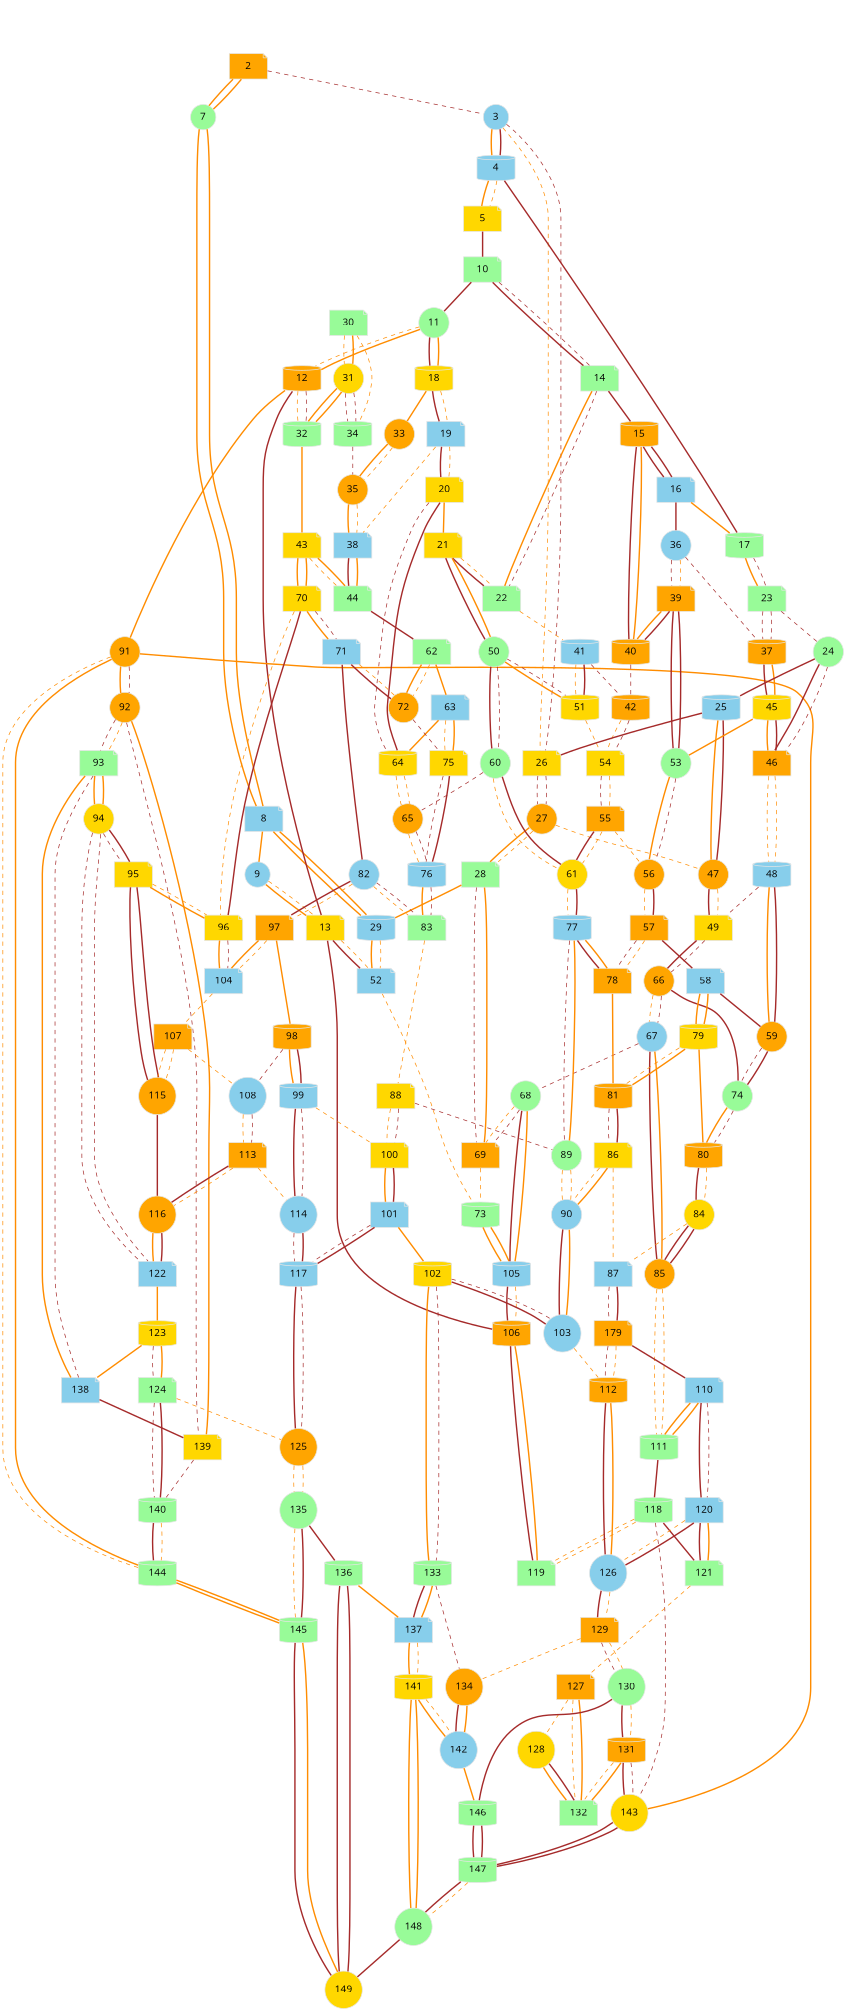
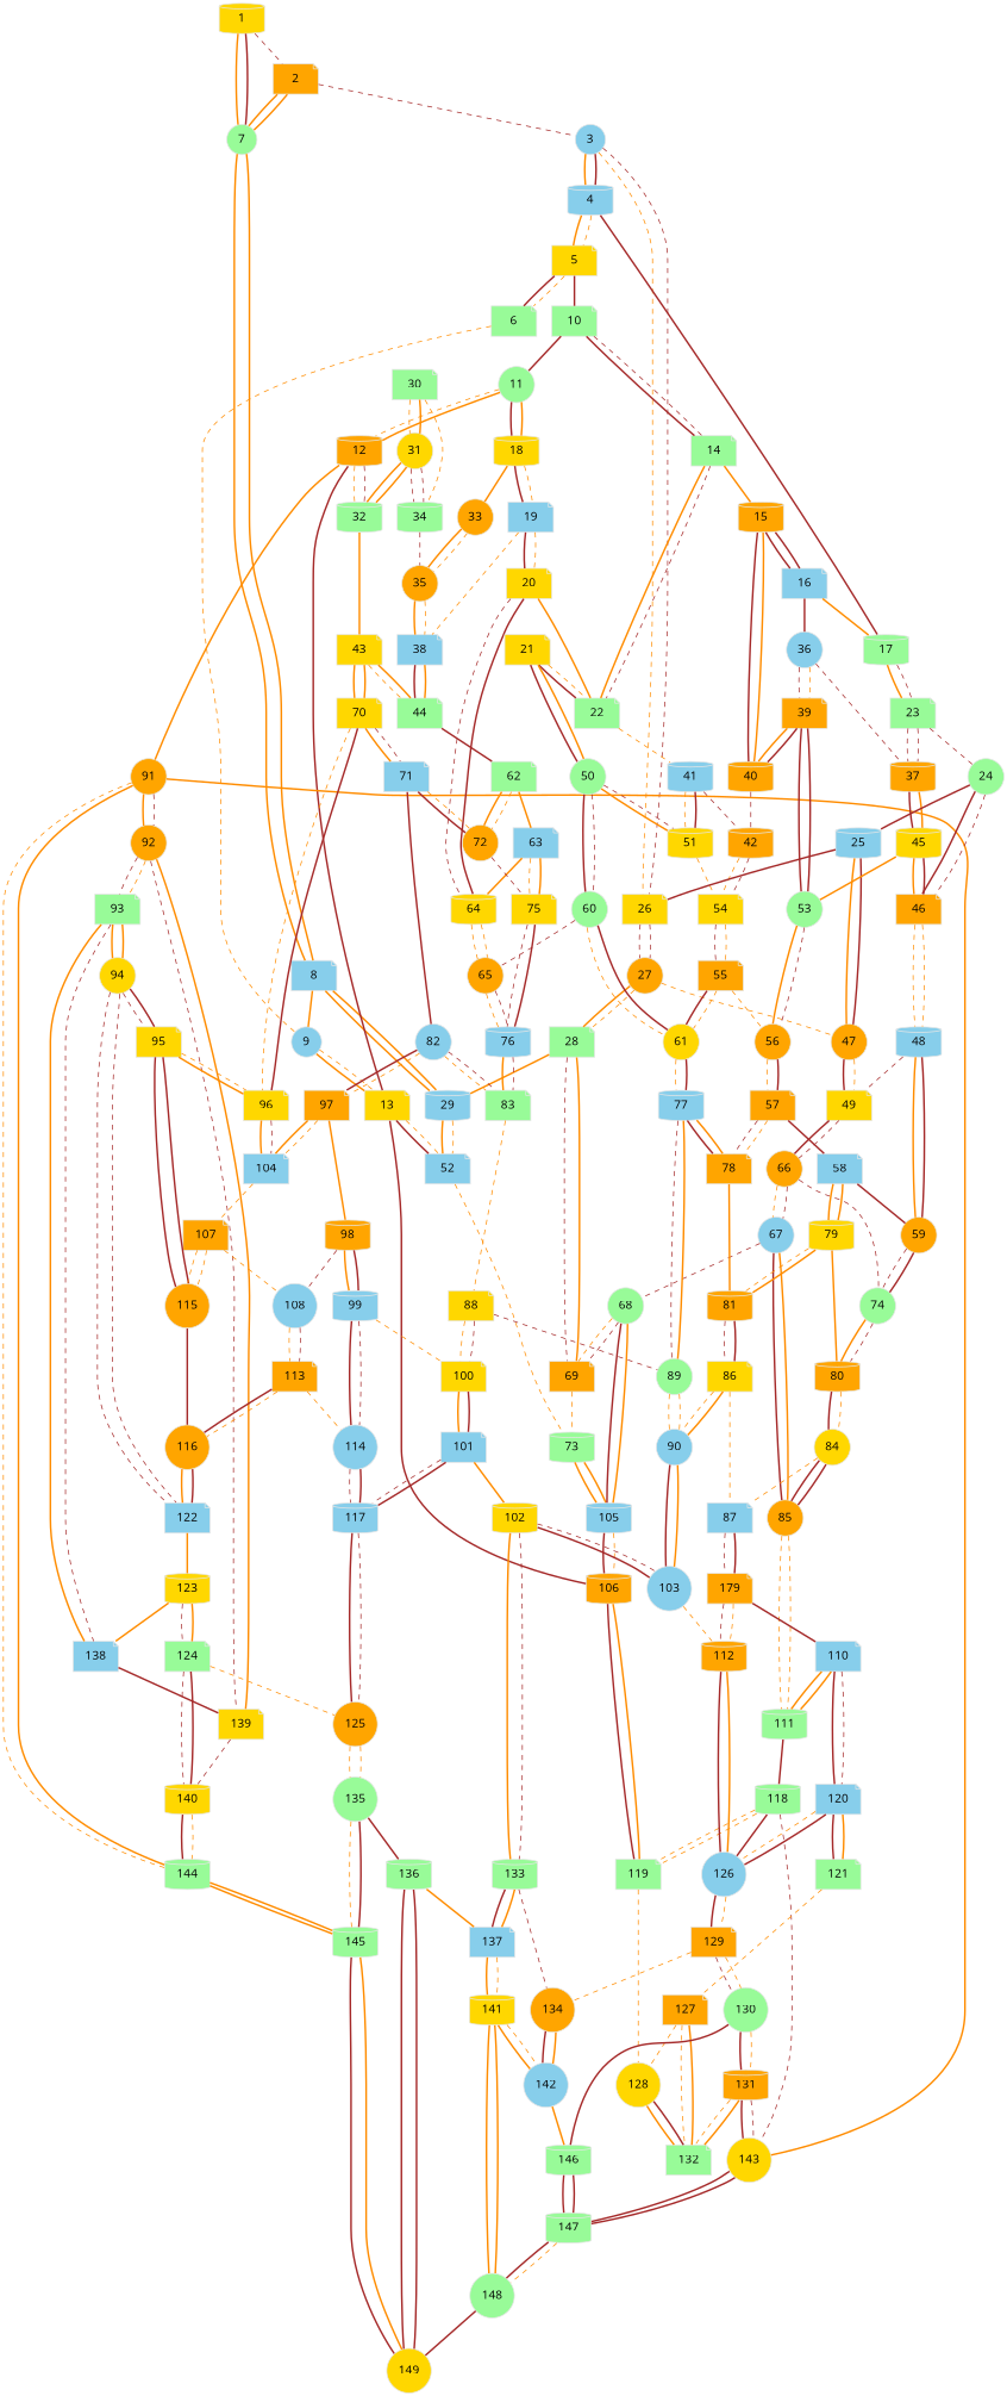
  graph {
    fontname="Open Sans"
    node [color=gray90 fillcolor=orange fontname="Open Sans" shape=note style=filled]
    edge [color=darkorange fontname="Open Sans" style=bold]
+   1 [fillcolor=gold shape=cylinder]
    2
    7 [fillcolor=palegreen shape=circle]
    3 [fillcolor=skyblue shape=circle]
    8 [fillcolor=skyblue]
    4 [fillcolor=skyblue shape=cylinder]
    26 [fillcolor=gold]
    5 [fillcolor=gold]
    17 [fillcolor=palegreen shape=cylinder]
    27 [shape=circle]
+   6 [fillcolor=palegreen]
    10 [fillcolor=palegreen]
    23 [fillcolor=palegreen]
    9 [fillcolor=skyblue shape=circle]
    11 [fillcolor=palegreen shape=circle]
    14 [fillcolor=palegreen]
    13 [fillcolor=gold]
    29 [fillcolor=skyblue shape=cylinder]
    52 [fillcolor=skyblue]
    106 [shape=cylinder]
    12 [shape=cylinder]
    18 [fillcolor=gold shape=cylinder]
    15 [shape=cylinder]
    22 [fillcolor=palegreen]
    32 [fillcolor=palegreen shape=cylinder]
    91 [shape=circle]
    19 [fillcolor=skyblue]
    33 [shape=circle]
    43 [fillcolor=gold]
    92 [shape=circle]
    143 [fillcolor=gold shape=circle]
    144 [fillcolor=palegreen shape=cylinder]
    73 [fillcolor=palegreen shape=cylinder]
    119 [fillcolor=palegreen]
    16 [fillcolor=skyblue]
    40 [shape=cylinder]
    41 [fillcolor=skyblue shape=cylinder]
    36 [fillcolor=skyblue shape=circle]
    42 [shape=cylinder]
    37 [shape=cylinder]
    39
    24 [fillcolor=palegreen shape=circle]
    20 [fillcolor=gold]
    38 [fillcolor=skyblue]
    35 [shape=circle]
    21 [fillcolor=gold]
    64 [fillcolor=gold shape=cylinder]
    44 [fillcolor=palegreen]
    50 [fillcolor=palegreen shape=circle]
    65 [shape=circle]
    51 [fillcolor=gold shape=cylinder]
    60 [fillcolor=palegreen shape=circle]
    25 [fillcolor=skyblue shape=cylinder]
    46
    45 [fillcolor=gold shape=cylinder]
    47 [shape=circle]
    48 [fillcolor=skyblue shape=cylinder]
    49 [fillcolor=gold]
    28 [fillcolor=palegreen]
    69
    30 [fillcolor=palegreen]
    31 [fillcolor=gold shape=circle]
    34 [fillcolor=palegreen shape=cylinder]
    70 [fillcolor=gold]
    53 [fillcolor=palegreen shape=circle]
    62 [fillcolor=palegreen]
    56 [shape=circle]
    54 [fillcolor=gold]
    55
    71 [fillcolor=skyblue]
    96 [fillcolor=gold]
    63 [fillcolor=skyblue]
    72 [shape=circle]
    59 [shape=circle]
    66 [shape=circle]
    74 [fillcolor=palegreen shape=circle]
    67 [fillcolor=skyblue shape=circle]
    61 [fillcolor=gold shape=circle]
    105 [fillcolor=skyblue shape=cylinder]
    57
    77 [fillcolor=skyblue shape=cylinder]
    58 [fillcolor=skyblue]
    78
    79 [fillcolor=gold shape=cylinder]
    81 [shape=cylinder]
    80 [shape=cylinder]
    76 [fillcolor=skyblue shape=cylinder]
    89 [fillcolor=palegreen shape=circle]
    75 [fillcolor=gold]
    83 [fillcolor=palegreen]
    68 [fillcolor=palegreen shape=circle]
    85 [shape=circle]
    111 [fillcolor=palegreen shape=cylinder]
    82 [fillcolor=skyblue shape=circle]
    104 [fillcolor=skyblue]
    97
    84 [fillcolor=gold shape=circle]
    88 [fillcolor=gold]
    90 [fillcolor=skyblue shape=circle]
    86 [fillcolor=gold]
    87 [fillcolor=skyblue]
    98 [shape=cylinder]
    100 [fillcolor=gold]
    n104 [label=179]
    118 [fillcolor=palegreen shape=cylinder]
    103 [fillcolor=skyblue shape=circle]
    112 [shape=cylinder]
    110 [fillcolor=skyblue]
    101 [fillcolor=skyblue]
    93 [fillcolor=palegreen]
    139 [fillcolor=gold]
    147 [fillcolor=palegreen shape=cylinder]
    145 [fillcolor=palegreen shape=cylinder]
    94 [fillcolor=gold shape=circle]
    138 [fillcolor=skyblue]
-   140 [fillcolor=palegreen shape=cylinder]
+   140 [fillcolor=gold shape=cylinder]
    95 [fillcolor=gold]
    122 [fillcolor=skyblue]
    115 [shape=circle]
    123 [fillcolor=gold shape=cylinder]
    116 [shape=circle]
    107
    99 [fillcolor=skyblue shape=cylinder]
    108 [fillcolor=skyblue shape=circle]
    114 [fillcolor=skyblue shape=circle]
    113
    117 [fillcolor=skyblue shape=cylinder]
    102 [fillcolor=gold shape=cylinder]
    133 [fillcolor=palegreen shape=cylinder]
    125 [shape=circle]
    134 [shape=circle]
    137 [fillcolor=skyblue]
    126 [fillcolor=skyblue shape=circle]
    128 [fillcolor=gold shape=circle]
    120 [fillcolor=skyblue]
    121 [fillcolor=palegreen]
    129
    135 [fillcolor=palegreen shape=circle]
    127
    132 [fillcolor=palegreen]
    124 [fillcolor=palegreen]
    136 [fillcolor=palegreen shape=cylinder]
    130 [fillcolor=palegreen shape=circle]
    131 [shape=cylinder]
    146 [fillcolor=palegreen shape=cylinder]
    142 [fillcolor=skyblue shape=circle]
    141 [fillcolor=gold shape=cylinder]
    149 [fillcolor=gold shape=circle]
    148 [fillcolor=palegreen shape=circle]
+   1 -- 2 [color=brown style=dashed]
+   1 -- 7
+   1 -- 7 [color=brown]
    2 -- 7
    2 -- 7
    2 -- 3 [color=brown style=dashed]
    7 -- 8
    7 -- 8
    3 -- 4
    3 -- 4 [color=brown]
    3 -- 26 [style=dashed]
    3 -- 26 [color=brown style=dashed]
    8 -- 9
    8 -- 29
    8 -- 29
    4 -- 5
    4 -- 5 [style=dashed]
    4 -- 17 [color=brown]
    26 -- 27 [color=brown style=dashed]
    26 -- 27 [color=brown style=dashed]
+   5 -- 6 [color=brown]
+   5 -- 6 [style=dashed]
    5 -- 10 [color=brown]
    17 -- 23
    17 -- 23 [color=brown style=dashed]
    27 -- 47 [style=dashed]
    27 -- 28
    27 -- 28 [style=dashed]
+   6 -- 9 [style=dashed]
    10 -- 11 [color=brown]
    10 -- 14 [color=brown]
    10 -- 14 [color=brown style=dashed]
    23 -- 37 [color=brown style=dashed]
    23 -- 37 [color=brown style=dashed]
    23 -- 24 [color=brown style=dashed]
    9 -- 13
    9 -- 13 [style=dashed]
    11 -- 12 [style=dashed]
    11 -- 12
    11 -- 18 [color=brown]
    11 -- 18
-   14 -- 15 [color=brown]
+   14 -- 15
    14 -- 22
    14 -- 22 [color=brown style=dashed]
    13 -- 52 [color=brown]
    13 -- 52 [style=dashed]
    13 -- 106 [color=brown]
    29 -- 52
    29 -- 52 [style=dashed]
    52 -- 73 [style=dashed]
    106 -- 119 [color=brown]
    106 -- 119
    12 -- 13 [color=brown]
    12 -- 32 [style=dashed]
    12 -- 32 [color=brown style=dashed]
    12 -- 91
    18 -- 19 [color=brown]
    18 -- 19 [style=dashed]
    18 -- 33
    15 -- 16 [color=brown]
    15 -- 16 [color=brown]
    15 -- 40 [color=brown]
    15 -- 40
    22 -- 41 [style=dashed]
    32 -- 43
    91 -- 92
    91 -- 92 [color=brown style=dashed]
    91 -- 143
    91 -- 144 [style=dashed]
    91 -- 144
    19 -- 20 [color=brown]
    19 -- 20 [style=dashed]
    19 -- 38 [style=dashed]
    33 -- 35
    33 -- 35 [style=dashed]
    43 -- 44 [style=dashed]
    43 -- 44
    43 -- 70
    43 -- 70
    92 -- 93 [color=brown style=dashed]
    92 -- 93 [style=dashed]
    92 -- 139 [color=brown style=dashed]
    92 -- 139
    143 -- 147 [color=brown]
    143 -- 147 [color=brown]
    144 -- 145
    144 -- 145
    73 -- 105
    73 -- 105
+   119 -- 128 [style=dashed]
    16 -- 17
    16 -- 36 [color=brown]
    40 -- 42 [color=brown style=dashed]
    41 -- 42 [color=brown style=dashed]
    41 -- 51 [style=dashed]
    41 -- 51 [color=brown]
    36 -- 37 [color=brown style=dashed]
    36 -- 39 [color=brown style=dashed]
    36 -- 39 [style=dashed]
    42 -- 54 [style=dashed]
    42 -- 54 [color=brown style=dashed]
    37 -- 45 [color=brown]
    37 -- 45
    39 -- 40
    39 -- 40 [color=brown]
    39 -- 53 [color=brown]
    39 -- 53 [color=brown]
    24 -- 25 [color=brown]
    24 -- 46 [color=brown]
    24 -- 46 [color=brown style=dashed]
-   20 -- 21
+   20 -- 22
    20 -- 64 [color=brown style=dashed]
    20 -- 64 [color=brown]
    38 -- 44 [color=brown]
    38 -- 44
    35 -- 38
    35 -- 38 [style=dashed]
    21 -- 22 [color=brown]
    21 -- 22 [style=dashed]
    21 -- 50 [color=brown]
    21 -- 50
    64 -- 65 [style=dashed]
    64 -- 65 [style=dashed]
    44 -- 62 [color=brown]
    50 -- 51
    50 -- 51 [color=brown style=dashed]
    50 -- 60 [color=brown]
    50 -- 60 [color=brown style=dashed]
    65 -- 76 [style=dashed]
    65 -- 76 [color=brown style=dashed]
    51 -- 54 [style=dashed]
    60 -- 65 [color=brown style=dashed]
    60 -- 61 [style=dashed]
    60 -- 61 [color=brown]
    25 -- 26 [color=brown]
    25 -- 47
    25 -- 47 [color=brown]
    46 -- 48 [style=dashed]
    46 -- 48 [style=dashed]
    45 -- 46
    45 -- 46 [color=brown]
    45 -- 53
    47 -- 49 [color=brown]
    47 -- 49 [style=dashed]
    48 -- 49 [color=brown style=dashed]
    48 -- 59
    48 -- 59 [color=brown]
    49 -- 66 [color=brown]
    49 -- 66 [color=brown style=dashed]
    28 -- 29
    28 -- 69 [color=brown style=dashed]
    28 -- 69
    69 -- 73 [style=dashed]
    30 -- 31 [style=dashed]
    30 -- 31
    30 -- 34 [style=dashed]
    31 -- 32
    31 -- 32
    31 -- 34 [color=brown style=dashed]
    31 -- 34 [color=brown style=dashed]
    34 -- 35 [color=brown style=dashed]
    70 -- 71
    70 -- 71 [color=brown style=dashed]
    70 -- 96 [style=dashed]
    70 -- 96 [color=brown]
    53 -- 56
    53 -- 56 [color=brown style=dashed]
    62 -- 63
    62 -- 72
    62 -- 72 [style=dashed]
    56 -- 57 [style=dashed]
    56 -- 57 [color=brown]
    54 -- 55 [color=brown style=dashed]
    54 -- 55 [style=dashed]
    55 -- 56 [style=dashed]
    55 -- 61 [color=brown]
    55 -- 61 [style=dashed]
    71 -- 72 [color=brown]
    71 -- 72 [style=dashed]
    71 -- 82 [color=brown]
    96 -- 104
    96 -- 104 [color=brown style=dashed]
    63 -- 64
    63 -- 75 [style=dashed]
    63 -- 75
    72 -- 75 [color=brown style=dashed]
    59 -- 74 [color=brown style=dashed]
    59 -- 74 [color=brown]
-   66 -- 74 [color=brown]
+   66 -- 74 [color=brown style=dashed]
    66 -- 67 [style=dashed]
    66 -- 67 [color=brown style=dashed]
    74 -- 80
    74 -- 80 [color=brown style=dashed]
    67 -- 68 [color=brown style=dashed]
    67 -- 85 [color=brown]
    67 -- 85
    61 -- 77 [style=dashed]
    61 -- 77 [color=brown]
    105 -- 106 [color=brown]
    105 -- 106 [style=dashed]
    57 -- 58 [color=brown]
    57 -- 78 [color=brown style=dashed]
    57 -- 78 [style=dashed]
    77 -- 78 [color=brown]
    77 -- 78
    77 -- 89 [color=brown style=dashed]
    77 -- 89
    58 -- 59 [color=brown]
    58 -- 79
    58 -- 79
    78 -- 81
    79 -- 81 [style=dashed]
    79 -- 81
    79 -- 80
    81 -- 86 [color=brown style=dashed]
    81 -- 86 [color=brown]
    80 -- 84 [color=brown]
    80 -- 84 [style=dashed]
    76 -- 83
    76 -- 83 [color=brown style=dashed]
    89 -- 90 [style=dashed]
    89 -- 90 [style=dashed]
    75 -- 76 [color=brown style=dashed]
    75 -- 76 [color=brown]
    83 -- 88 [style=dashed]
    68 -- 69 [style=dashed]
    68 -- 69 [color=brown style=dashed]
    68 -- 105 [color=brown]
    68 -- 105
    85 -- 111 [style=dashed]
    85 -- 111 [style=dashed]
    111 -- 118 [color=brown]
    82 -- 83 [style=dashed]
    82 -- 83 [color=brown style=dashed]
    82 -- 97 [color=brown]
    82 -- 97 [style=dashed]
    104 -- 107 [style=dashed]
    97 -- 104
    97 -- 104 [style=dashed]
    97 -- 98
    84 -- 85 [color=brown]
    84 -- 85 [color=brown]
    84 -- 87 [style=dashed]
    88 -- 89 [color=brown style=dashed]
    88 -- 100 [style=dashed]
    88 -- 100 [color=brown style=dashed]
    90 -- 103 [color=brown]
    90 -- 103
    86 -- 90 [style=dashed]
    86 -- 90
    86 -- 87 [style=dashed]
    87 -- n104 [color=brown style=dashed]
    87 -- n104 [color=brown]
    98 -- 99
    98 -- 99 [color=brown]
    98 -- 108 [color=brown style=dashed]
    100 -- 101
    100 -- 101 [color=brown]
    n104 -- 112 [color=brown style=dashed]
    n104 -- 112 [style=dashed]
    n104 -- 110 [color=brown]
    118 -- 143 [color=brown style=dashed]
    118 -- 119 [style=dashed]
    118 -- 119 [style=dashed]
-   118 -- 121 [color=brown]
+   118 -- 126 [color=brown]
    103 -- 112 [style=dashed]
    112 -- 126 [color=brown]
    112 -- 126
    110 -- 111
    110 -- 111
    110 -- 120 [color=brown]
    110 -- 120 [color=brown style=dashed]
    101 -- 117 [color=brown style=dashed]
    101 -- 117 [color=brown]
    101 -- 102
    93 -- 94
    93 -- 94
    93 -- 138
    93 -- 138 [color=brown style=dashed]
    139 -- 140 [color=brown style=dashed]
    147 -- 148 [color=brown]
    147 -- 148 [style=dashed]
    145 -- 149 [color=brown]
    145 -- 149
    94 -- 95 [color=brown style=dashed]
    94 -- 95 [color=brown]
    94 -- 122 [color=brown style=dashed]
    94 -- 122 [color=brown style=dashed]
    138 -- 139 [color=brown]
    140 -- 144 [color=brown]
    140 -- 144 [style=dashed]
    95 -- 96
    95 -- 96 [style=dashed]
    95 -- 115 [color=brown]
    95 -- 115 [color=brown]
    122 -- 123
    115 -- 116 [color=brown]
    123 -- 138
    123 -- 124 [color=brown style=dashed]
    123 -- 124
    116 -- 122
    116 -- 122 [color=brown]
    107 -- 115 [style=dashed]
    107 -- 115 [style=dashed]
    107 -- 108 [style=dashed]
    99 -- 100 [style=dashed]
    99 -- 114 [color=brown]
    99 -- 114 [color=brown style=dashed]
    108 -- 113 [style=dashed]
    108 -- 113 [color=brown style=dashed]
    114 -- 117 [color=brown style=dashed]
    114 -- 117 [color=brown]
    113 -- 116 [color=brown]
    113 -- 116 [style=dashed]
    113 -- 114 [style=dashed]
    117 -- 125 [color=brown]
    117 -- 125 [color=brown style=dashed]
    102 -- 103 [color=brown]
    102 -- 103 [color=brown style=dashed]
    102 -- 133
    102 -- 133 [color=brown style=dashed]
    133 -- 134 [color=brown style=dashed]
    133 -- 137 [color=brown]
    133 -- 137
    125 -- 135 [style=dashed]
    125 -- 135 [style=dashed]
    134 -- 142 [color=brown]
    134 -- 142
    137 -- 141
    137 -- 141 [style=dashed]
    126 -- 129 [color=brown]
    126 -- 129 [style=dashed]
    128 -- 132
    128 -- 132 [color=brown]
    120 -- 126 [style=dashed]
    120 -- 126 [color=brown]
    120 -- 121 [color=brown]
    120 -- 121
    121 -- 127 [style=dashed]
    129 -- 134 [style=dashed]
    129 -- 130 [color=brown style=dashed]
    129 -- 130 [style=dashed]
    135 -- 145 [style=dashed]
    135 -- 145 [color=brown]
    135 -- 136 [color=brown]
    127 -- 128 [style=dashed]
    127 -- 132 [style=dashed]
    127 -- 132
    124 -- 140 [color=brown style=dashed]
    124 -- 140 [color=brown]
    124 -- 125 [style=dashed]
    136 -- 137
    136 -- 149 [color=brown]
    136 -- 149 [color=brown]
    130 -- 131 [color=brown]
    130 -- 131 [style=dashed]
    130 -- 146 [color=brown]
    131 -- 143 [color=brown]
    131 -- 143 [color=brown style=dashed]
    131 -- 132 [style=dashed]
    131 -- 132
    146 -- 147 [color=brown]
    146 -- 147 [color=brown]
    142 -- 146
    141 -- 142
    141 -- 142 [style=dashed]
    141 -- 148
    141 -- 148
    148 -- 149 [color=brown]
  }
